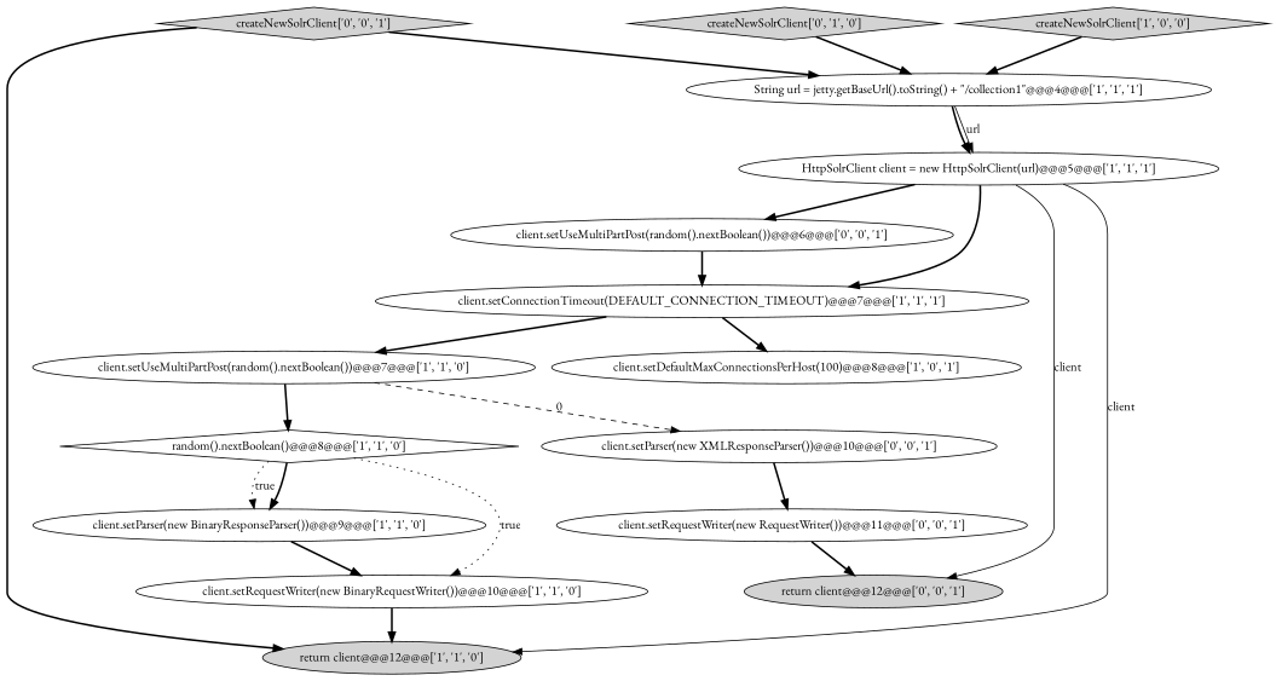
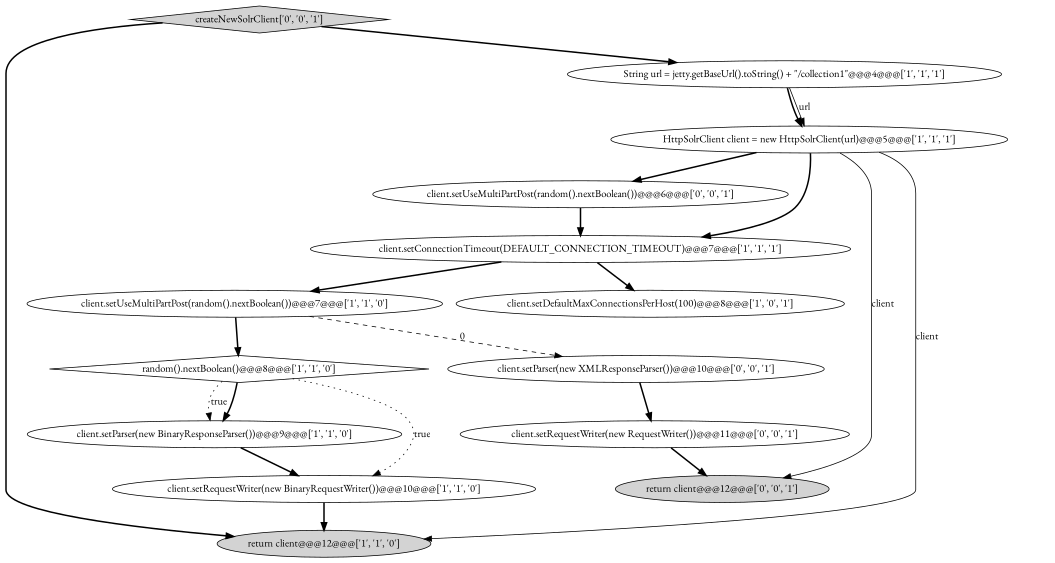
  digraph {
    fontname="EB Garamond"
    node [fillcolor=white fontname="EB Garamond" shape=ellipse style=filled]
    edge [fontname="EB Garamond" style=bold]
    n1 [label="String url = jetty.getBaseUrl().toString() + \"/collection1\"@@@4@@@['1', '1', '1']"]
    n2 [label="HttpSolrClient client = new HttpSolrClient(url)@@@5@@@['1', '1', '1']"]
    n3 [fillcolor=lightgray label="return client@@@12@@@['1', '1', '0']"]
    n4 [label="client.setConnectionTimeout(DEFAULT_CONNECTION_TIMEOUT)@@@7@@@['1', '1', '1']"]
    n5 [label="client.setUseMultiPartPost(random().nextBoolean())@@@6@@@['0', '0', '1']"]
    n6 [fillcolor=lightgray label="return client@@@12@@@['0', '0', '1']"]
    n7 [label="client.setRequestWriter(new BinaryRequestWriter())@@@10@@@['1', '1', '0']"]
    n8 [label="client.setParser(new BinaryResponseParser())@@@9@@@['1', '1', '0']"]
    n9 [label="client.setParser(new XMLResponseParser())@@@10@@@['0', '0', '1']"]
    n10 [label="client.setRequestWriter(new RequestWriter())@@@11@@@['0', '0', '1']"]
    n11 [label="client.setUseMultiPartPost(random().nextBoolean())@@@7@@@['1', '1', '0']"]
    n12 [label="random().nextBoolean()@@@8@@@['1', '1', '0']" shape=diamond]
-   n13 [fillcolor=lightgray label="createNewSolrClient['0', '1', '0']" shape=diamond]
    n14 [label="client.setDefaultMaxConnectionsPerHost(100)@@@8@@@['1', '0', '1']"]
    n15 [fillcolor=lightgray label="createNewSolrClient['0', '0', '1']" shape=diamond]
-   n16 [fillcolor=lightgray label="createNewSolrClient['1', '0', '0']" shape=diamond]
    n1 -> n2
    n1 -> n2 [label=url style=solid]
    n2 -> n3 [label=client style=solid]
    n2 -> n4
    n2 -> n5
    n2 -> n6 [label=client style=solid]
    n4 -> n11
    n4 -> n14
    n5 -> n4
    n7 -> n3
    n8 -> n7
    n9 -> n10
    n10 -> n6
    n11 -> n9 [label=0 style=dashed]
    n11 -> n12
    n12 -> n7 [label=true style=dotted]
    n12 -> n8
    n12 -> n8 [label=true style=dotted]
-   n13 -> n1
    n15 -> n1
    n15 -> n3
-   n16 -> n1
  }
